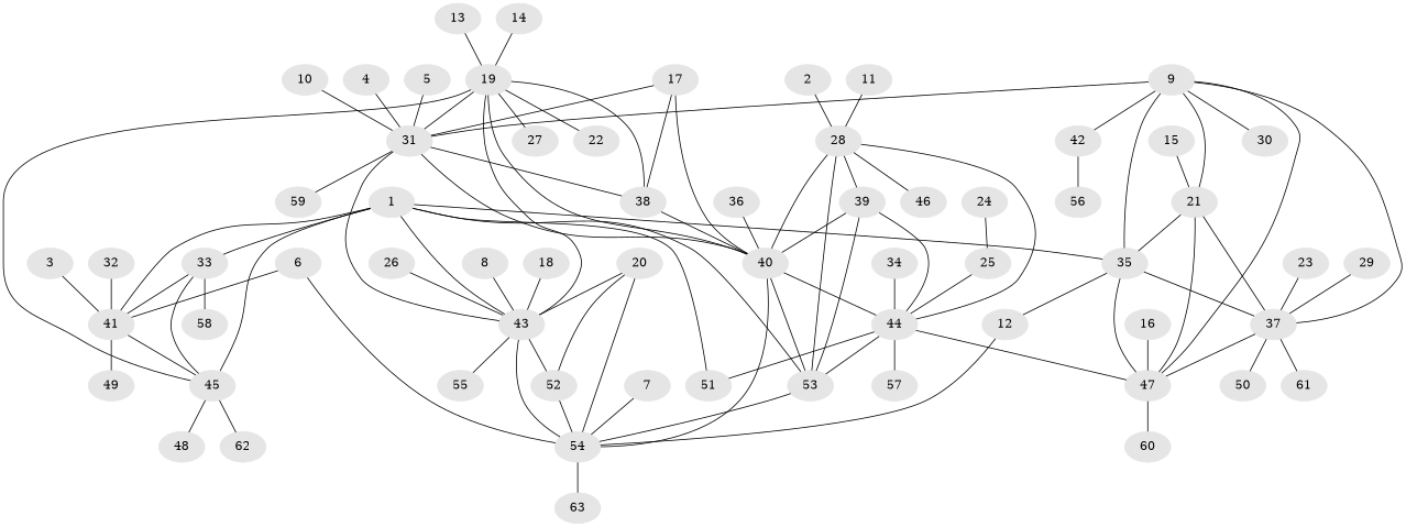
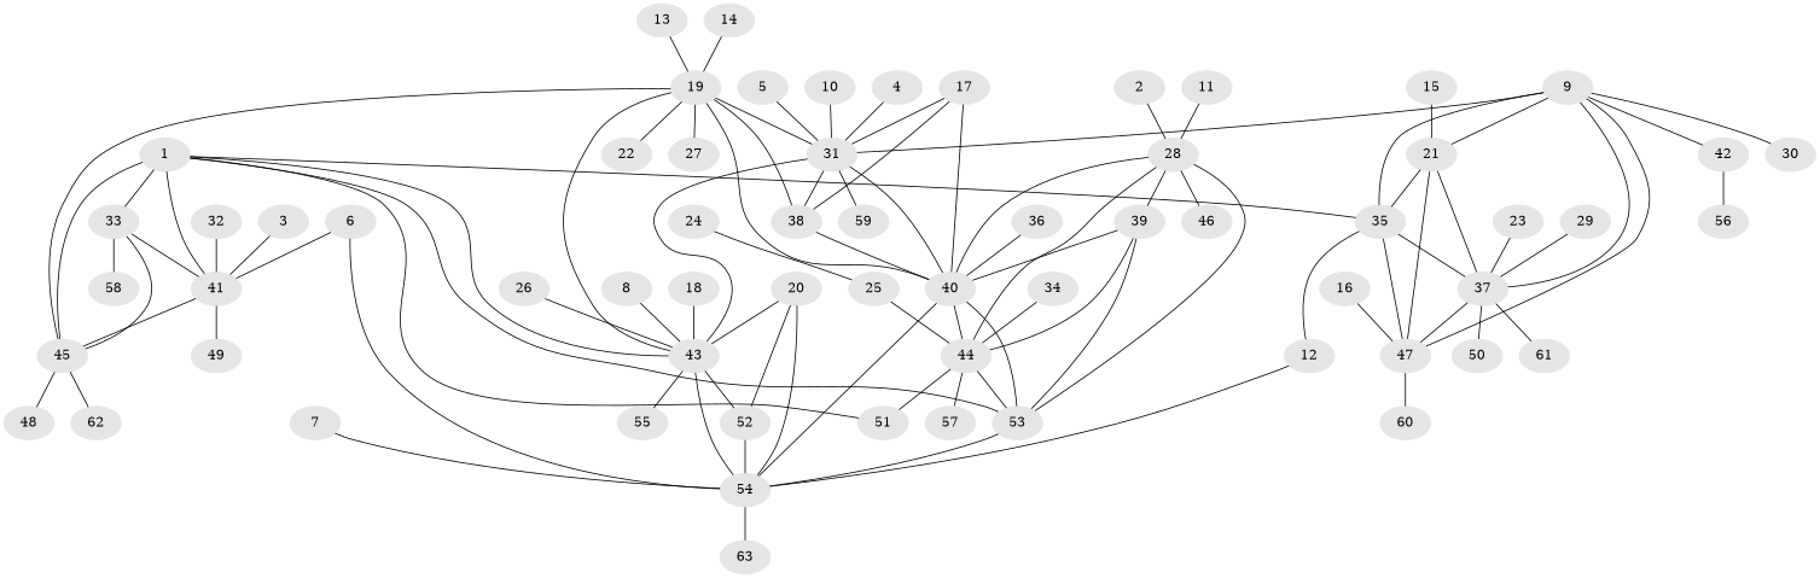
  graph {
    node [color=gray90 style=filled]
    edge [weight=1.0]
    1
    33
    35
    41
    43
    45
    51
    53
    58
    37
    47
    12
    49
    54
    52
    55
    48
    62
    2
    28
    40
    44
    39
    46
    3
    4
    31
    38
    59
    5
    6
    63
    7
    8
    9
    21
    30
    42
    50
    61
    56
    60
    10
    11
    13
    19
    22
    27
    14
    15
    16
    17
    18
    20
    23
    24
    25
    57
    26
    29
    32
    34
    36
    1 -- 33 [weight=3.0]
    1 -- 35 [weight=2.0]
    1 -- 41 [weight=3.0]
    1 -- 43
    1 -- 45 [weight=3.0]
    1 -- 51
    1 -- 53 [weight=2.0]
    33 -- 41
    33 -- 45
    33 -- 58
    35 -- 37 [weight=2.0]
    35 -- 47 [weight=2.0]
    35 -- 12
    41 -- 45
    41 -- 49
    43 -- 54 [weight=2.0]
    43 -- 52 [weight=4.0]
    43 -- 55
    45 -- 48
    45 -- 62
    53 -- 54
    37 -- 47
    37 -- 50
    37 -- 61
    47 -- 60
    12 -- 54
    54 -- 63
    52 -- 54 [weight=2.0]
    2 -- 28
    28 -- 53 [weight=2.0]
    28 -- 40
    28 -- 44
    28 -- 39
    28 -- 46
    40 -- 53 [weight=3.0]
    40 -- 54
    40 -- 44
    44 -- 51
    44 -- 53 [weight=2.0]
-   44 -- 47
    44 -- 57
    39 -- 53 [weight=2.0]
    39 -- 40
    39 -- 44
    3 -- 41
    4 -- 31
    31 -- 43
    31 -- 40
    31 -- 38
    31 -- 59
    38 -- 40
    5 -- 31
    6 -- 41
    6 -- 54
    7 -- 54
    8 -- 43
    9 -- 35 [weight=2.0]
    9 -- 37
    9 -- 47
    9 -- 31
    9 -- 21
    9 -- 30
    9 -- 42
    21 -- 35 [weight=2.0]
    21 -- 37
    21 -- 47
    42 -- 56
    10 -- 31
    11 -- 28
    13 -- 19
    19 -- 43
    19 -- 45
    19 -- 40 [weight=2.0]
    19 -- 31 [weight=2.0]
    19 -- 38 [weight=2.0]
    19 -- 22
    19 -- 27
    14 -- 19
    15 -- 21
    16 -- 47
    17 -- 40
    17 -- 31
    17 -- 38
    18 -- 43
    20 -- 43 [weight=2.0]
    20 -- 54
    20 -- 52 [weight=2.0]
    23 -- 37
    24 -- 25
    25 -- 44
    26 -- 43
    29 -- 37
    32 -- 41
    34 -- 44
    36 -- 40
  }
